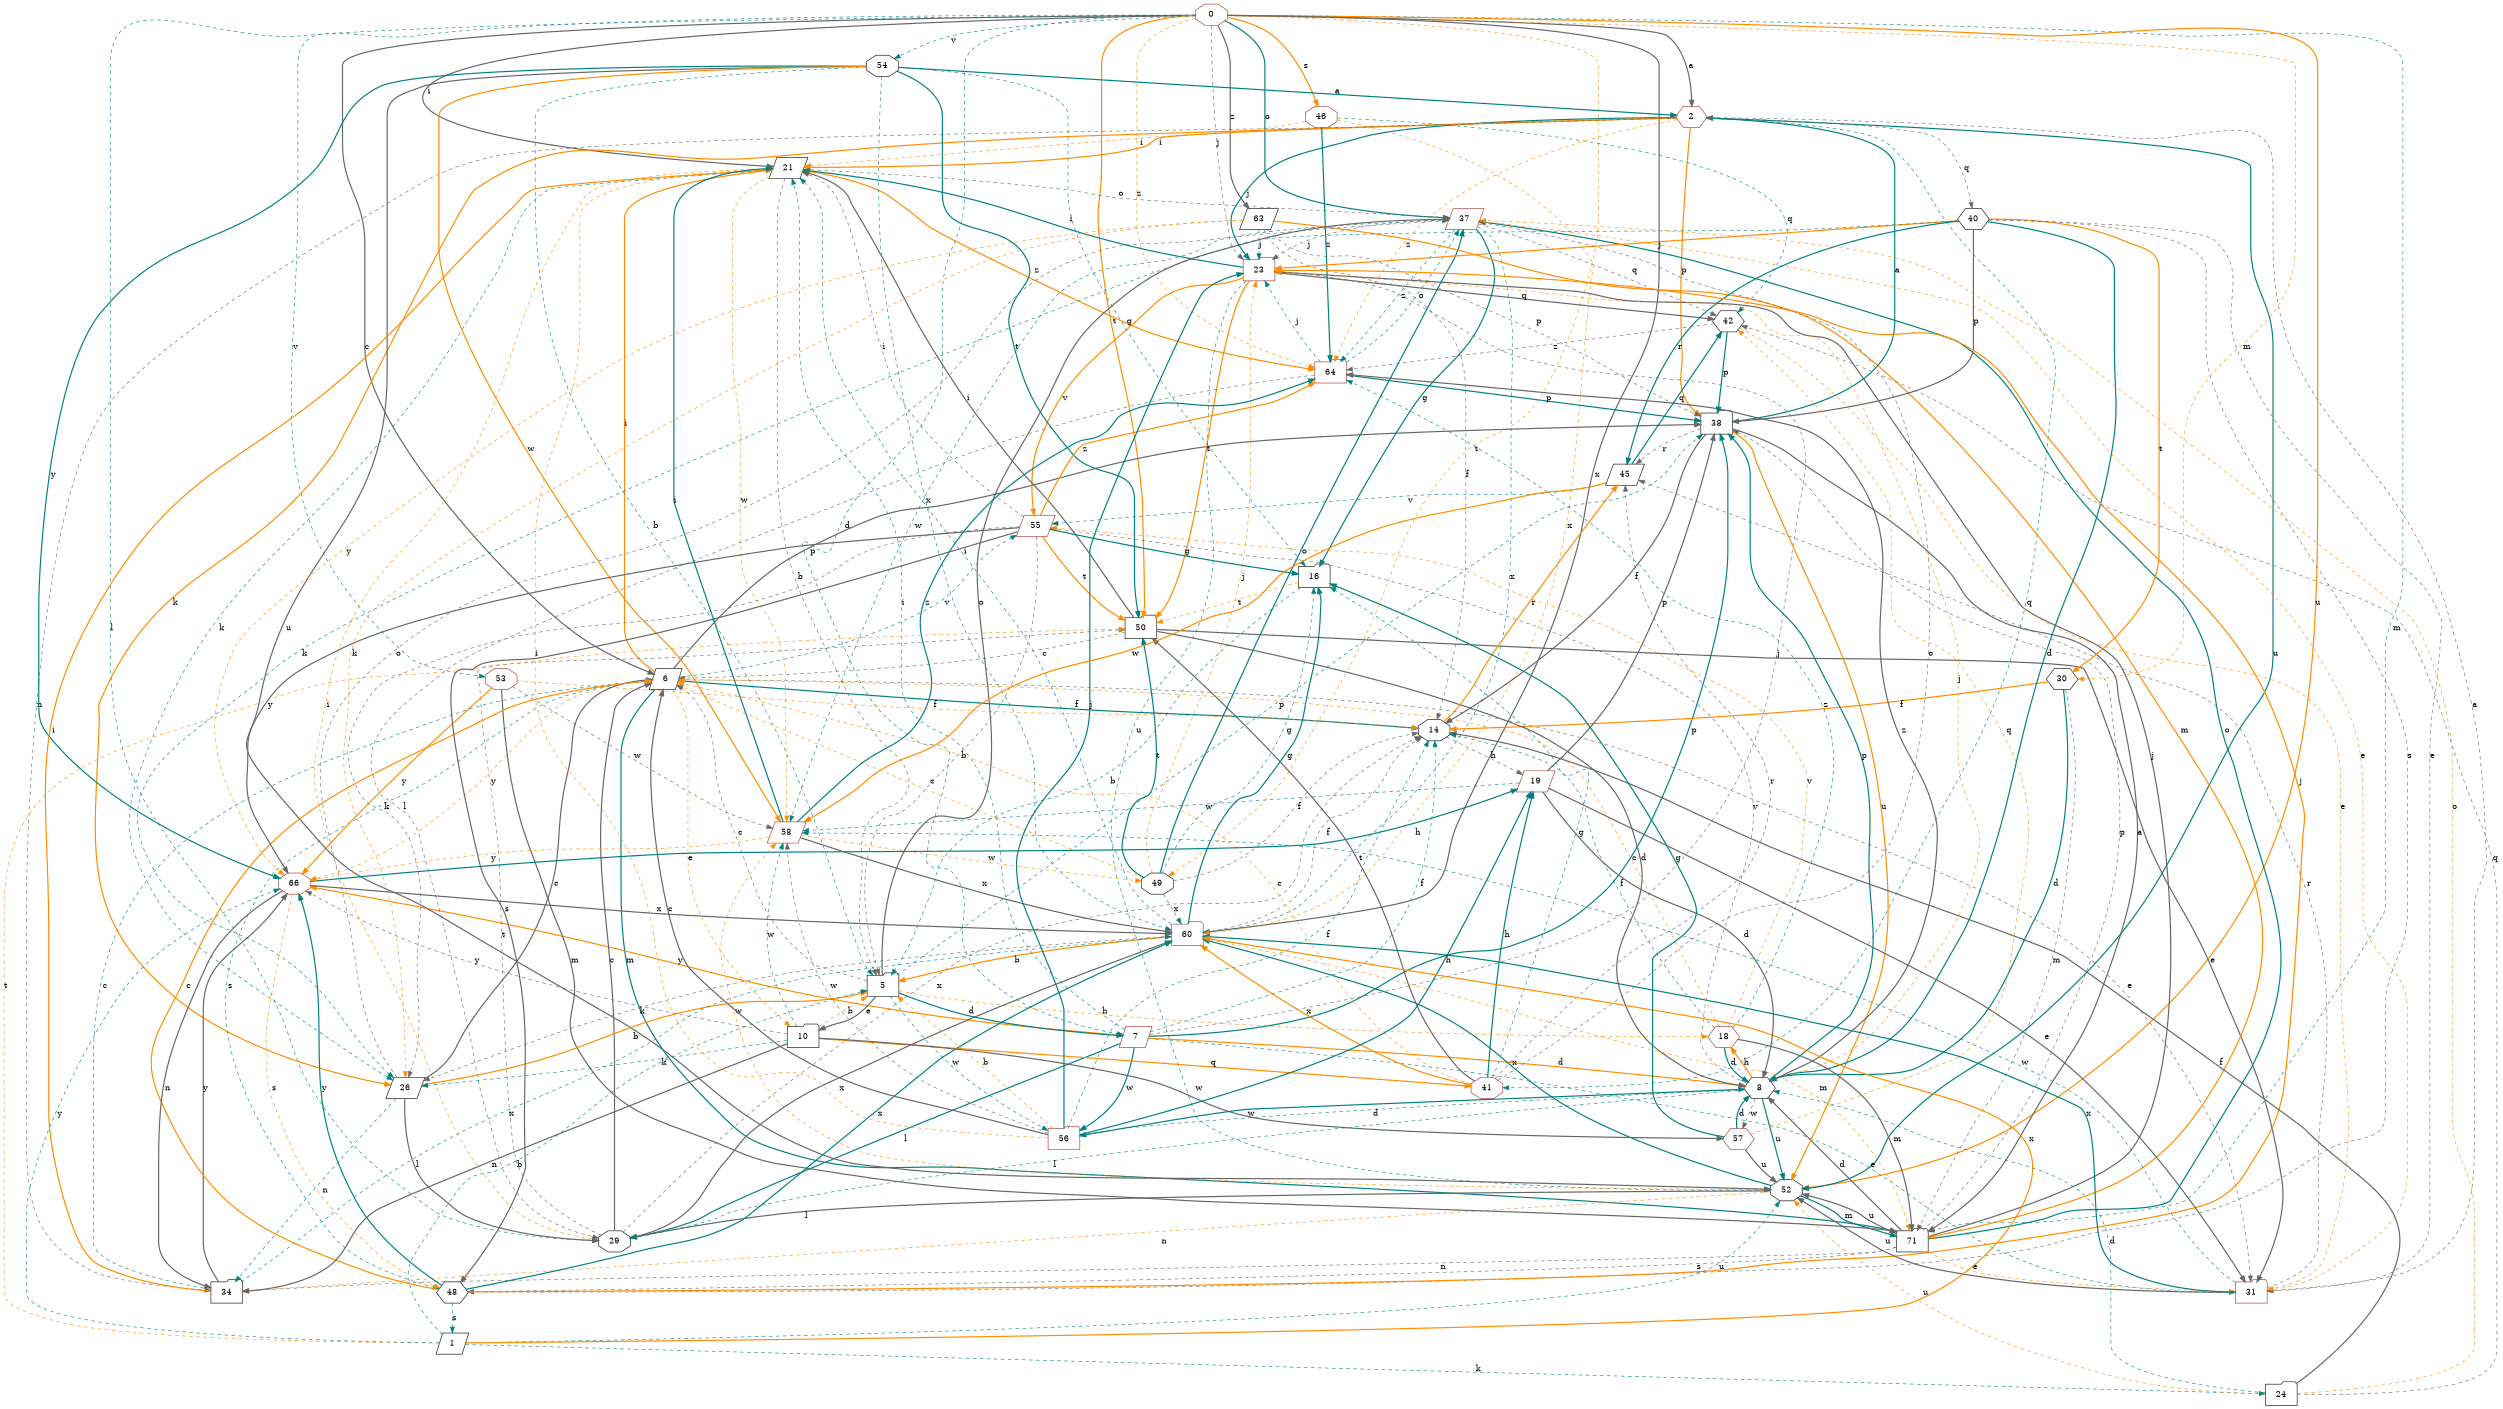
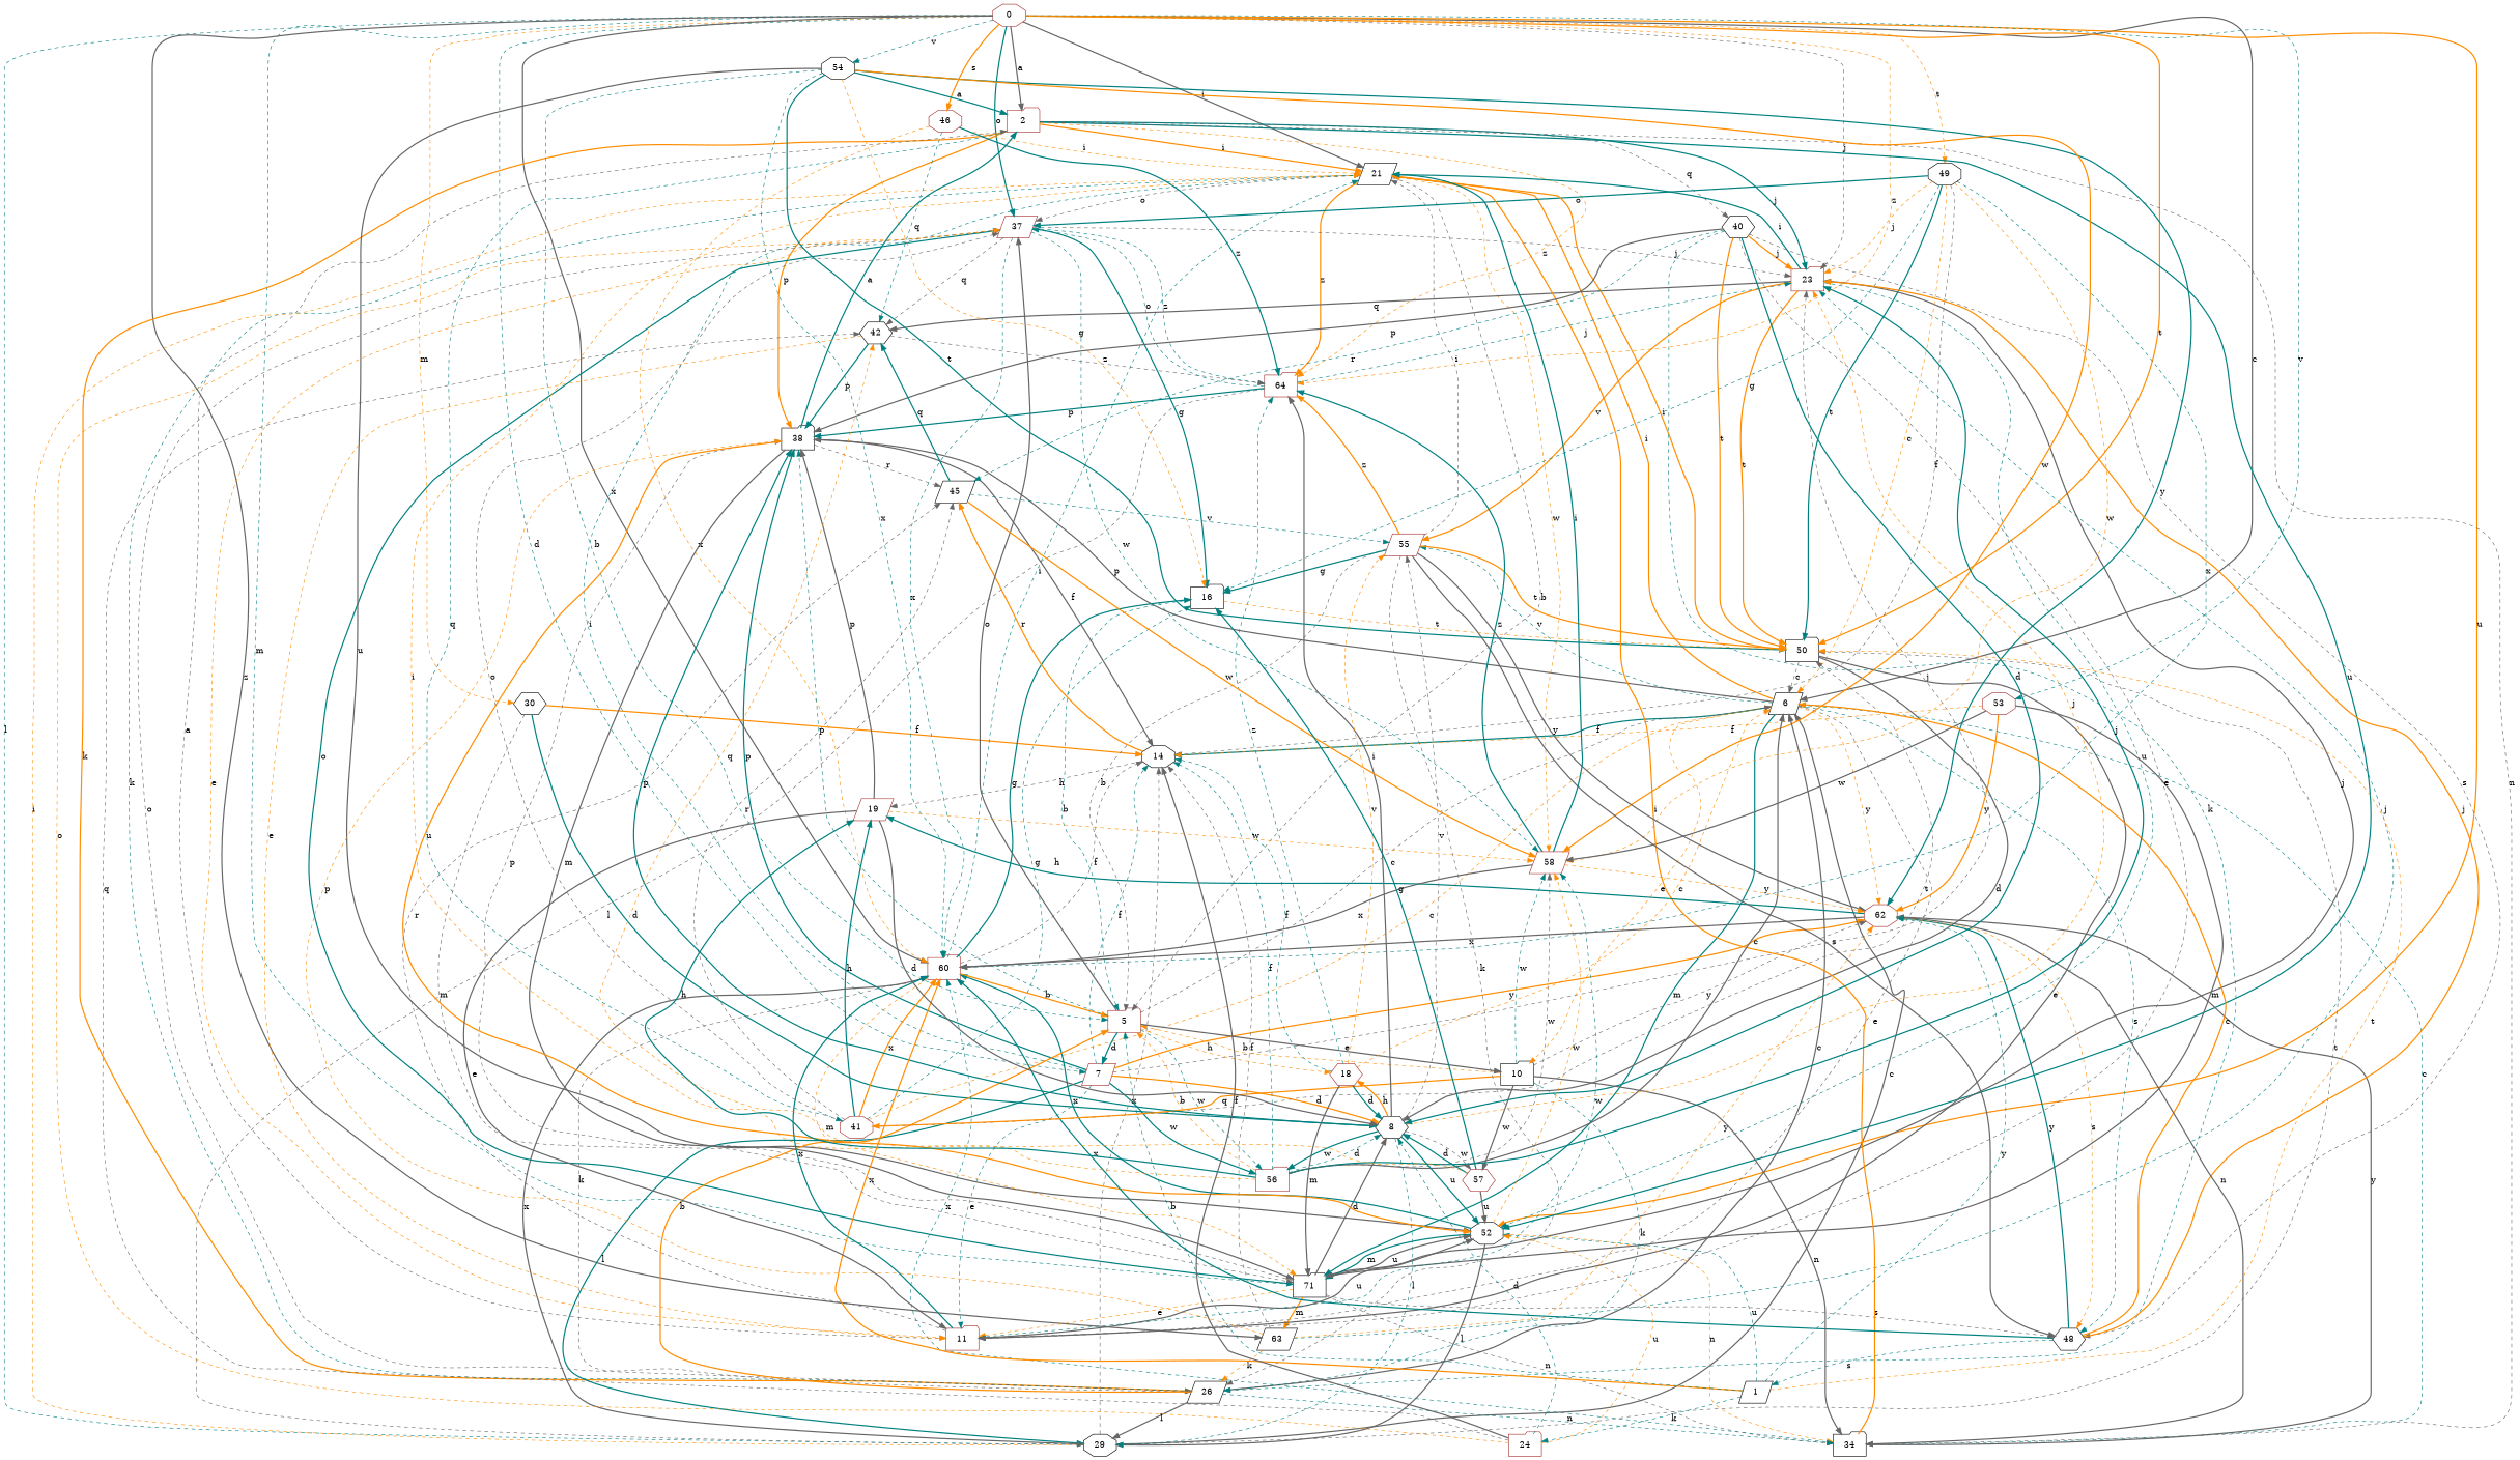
  strict digraph {
    node [color=black shape=folder]
    edge [color=teal style=dashed]
    0 [color=brown shape=octagon]
-   2 [color=brown shape=hexagon]
+   2 [color=brown]
    6 [shape=parallelogram]
    7 [color=brown shape=parallelogram]
    21 [shape=parallelogram]
    23 [color=brown]
    29 [shape=octagon]
    30 [shape=hexagon]
    n9 [label=71]
    37 [color=brown shape=parallelogram]
    46 [color=brown shape=octagon]
    49 [shape=octagon]
    50
    52 [shape=octagon]
    53 [color=brown shape=octagon]
    54 [shape=octagon]
    60 [color=brown]
    63 [shape=parallelogram]
    64 [color=brown]
    26 [shape=parallelogram]
    34
    38
    40 [shape=hexagon]
    41 [color=brown shape=octagon]
    48 [shape=hexagon]
-   62 [color=brown shape=octagon label=66]
+   62 [color=brown shape=octagon]
    10
-   11 [color=brown label=31]
+   11 [color=brown]
    14 [shape=octagon]
    55 [color=brown shape=parallelogram]
    56 [color=brown]
    8 [shape=hexagon]
-   5
+   5 [color=brown]
    58 [color=brown shape=parallelogram]
    42 [shape=hexagon]
    16
    1 [shape=parallelogram]
-   24
+   24 [color=brown]
    18 [color=brown shape=hexagon]
    19 [color=brown shape=parallelogram]
    45 [shape=parallelogram]
    57 [color=brown shape=hexagon]
    0 -> 2 [color=gray40 label=a style=bold]
    0 -> 6 [color=gray40 label=c style=bold]
    0 -> 7 [label=d]
    0 -> 21 [color=gray40 label=i style=bold]
    0 -> 23 [color=gray40 label=j]
    0 -> 29 [label=l]
    0 -> 30 [color=darkorange label=m]
    0 -> n9 [label=m]
    0 -> 37 [label=o style=bold]
    0 -> 46 [color=darkorange label=s style=bold]
    0 -> 49 [color=darkorange label=t]
    0 -> 50 [color=darkorange label=t style=bold]
    0 -> 52 [color=darkorange label=u style=bold]
    0 -> 53 [label=v]
    0 -> 54 [label=v]
    0 -> 60 [color=gray40 label=x style=bold]
    0 -> 63 [color=gray40 label=z style=bold]
    0 -> 64 [color=darkorange label=z]
    2 -> 21 [color=darkorange label=i style=bold]
    2 -> 23 [label=j style=bold]
    2 -> 52 [label=u style=bold]
    2 -> 64 [color=darkorange label=z]
    2 -> 26 [color=darkorange label=k style=bold]
    2 -> 34 [color=gray40 label=n]
    2 -> 38 [color=darkorange label=p style=bold]
    2 -> 40 [color=gray40 label=q]
    2 -> 41 [label=q]
    6 -> 21 [color=darkorange label=i style=bold]
    6 -> n9 [label=m style=bold]
    6 -> 38 [color=gray40 label=p style=bold]
    6 -> 48 [label=s]
    6 -> 62 [color=darkorange label=y]
    6 -> 10 [color=darkorange label=e]
    6 -> 11 [color=gray40 label=e]
    6 -> 14 [label=f style=bold]
    6 -> 55 [label=v]
    7 -> 21 [label=i]
    7 -> 23 [color=gray40 label=j]
    7 -> 29 [label=l style=bold]
    7 -> 38 [label=p style=bold]
    7 -> 62 [color=darkorange label=y style=bold]
    7 -> 11 [label=e]
    7 -> 14 [label=f]
    7 -> 56 [label=w style=bold]
    7 -> 8 [color=darkorange label=d style=bold]
    21 -> 37 [color=gray40 label=o]
    21 -> 64 [color=darkorange label=z style=bold]
    21 -> 26 [label=k]
    21 -> 5 [color=gray40 label=b]
    21 -> 58 [color=darkorange label=w]
    23 -> 21 [label=i style=bold]
    23 -> 50 [color=darkorange label=t style=bold]
    23 -> 52 [label=u]
    23 -> 55 [color=darkorange label=v style=bold]
    23 -> 42 [color=gray40 label=q style=bold]
    29 -> 6 [color=gray40 label=c style=bold]
    29 -> 21 [color=darkorange label=i]
    29 -> 50 [color=gray40 label=t]
    29 -> 60 [color=gray40 label=x style=bold]
    29 -> 14 [color=gray40 label=x]
    30 -> n9 [color=gray40 label=m]
    30 -> 14 [color=darkorange label=f style=bold]
    30 -> 8 [label=d style=bold]
    n9 -> 23 [color=gray40 label=j style=bold]
    n9 -> 37 [label=o style=bold]
    n9 -> 52 [color=gray40 label=u style=bold]
    n9 -> 34 [color=gray40 label=n]
    n9 -> 38 [color=gray40 label=p]
    n9 -> 48 [color=gray40 label=s]
    n9 -> 11 [color=darkorange label=e]
    n9 -> 8 [color=gray40 label=d style=bold]
    37 -> 23 [color=gray40 label=j]
    37 -> 60 [label=x]
    37 -> 64 [label=z]
    37 -> 11 [color=darkorange label=e]
    37 -> 58 [label=w]
    37 -> 42 [color=gray40 label=q]
    37 -> 16 [label=g style=bold]
    46 -> 21 [color=darkorange label=i]
    46 -> 60 [color=darkorange label=x]
    46 -> 64 [label=z style=bold]
    46 -> 42 [label=q]
    49 -> 6 [color=darkorange label=c]
    49 -> 23 [color=darkorange label=j]
    49 -> 37 [label=o style=bold]
    49 -> 50 [label=t style=bold]
    49 -> 60 [label=x]
    49 -> 14 [color=gray40 label=f]
-   58 -> 49 [color=darkorange label=w]
+   49 -> 58 [color=darkorange label=w]
    49 -> 16 [label=g]
    50 -> 6 [color=gray40 label=c]
-   50 -> 21 [color=gray40 label=i style=bold]
+   50 -> 21 [color=darkorange label=i style=bold]
    50 -> 11 [color=gray40 label=e style=bold]
    50 -> 8 [color=gray40 label=d style=bold]
    52 -> 29 [color=gray40 label=l style=bold]
    52 -> n9 [label=m style=bold]
    52 -> 60 [label=x style=bold]
    52 -> 34 [color=darkorange label=n]
    52 -> 58 [color=darkorange label=w]
    53 -> n9 [color=gray40 label=m style=bold]
    53 -> 62 [color=darkorange label=y style=bold]
    53 -> 14 [color=darkorange label=f]
-   53 -> 58 [color=gray40 label=w]
+   53 -> 58 [color=gray40 label=w style=bold]
    54 -> 2 [label=a style=bold]
    54 -> 50 [label=t style=bold]
    54 -> 52 [color=gray40 label=u style=bold]
    54 -> 60 [label=x]
    54 -> 62 [label=y style=bold]
    54 -> 5 [label=b]
    54 -> 58 [color=darkorange label=w style=bold]
-   54 -> 16 [label=g]
+   54 -> 16 [color=darkorange label=g]
    60 -> 21 [label=i]
    60 -> n9 [color=darkorange label=m]
    60 -> 26 [color=gray40 label=k]
    60 -> 14 [color=gray40 label=f]
    60 -> 5 [color=darkorange label=b style=bold]
    60 -> 16 [label=g style=bold]
    63 -> 23 [label=j]
-   63 -> n9 [color=darkorange label=m style=bold]
+   n9 -> 63 [color=darkorange label=m style=bold]
    63 -> 26 [color=darkorange label=k]
-   63 -> 38 [color=gray40 label=p]
+   63 -> 38 [color=darkorange label=p]
    63 -> 62 [color=darkorange label=y]
    63 -> 14 [color=gray40 label=f]
    64 -> 23 [label=j]
    64 -> 29 [color=gray40 label=l]
    64 -> 37 [label=o]
    64 -> 38 [label=p style=bold]
    26 -> 6 [color=gray40 label=c style=bold]
    26 -> 29 [color=gray40 label=l style=bold]
    26 -> 37 [color=gray40 label=o]
    26 -> 34 [label=n]
    26 -> 5 [color=darkorange label=b style=bold]
    34 -> 6 [label=c]
    34 -> 21 [color=darkorange label=i style=bold]
    34 -> 60 [label=x]
    34 -> 62 [color=gray40 label=y style=bold]
    38 -> 2 [label=a style=bold]
-   38 -> n9 [color=gray40 label=a style=bold]
+   38 -> n9 [color=gray40 label=m style=bold]
    38 -> 52 [color=darkorange label=u style=bold]
    38 -> 14 [color=gray40 label=f style=bold]
    38 -> 45 [color=gray40 label=r]
    40 -> 23 [color=darkorange label=j style=bold]
-   40 -> 30 [color=darkorange label=t style=bold]
+   40 -> 50 [color=darkorange label=t style=bold]
    40 -> 26 [label=k]
    40 -> 38 [color=gray40 label=p style=bold]
    40 -> 48 [color=gray40 label=s]
    40 -> 11 [color=gray40 label=e]
    40 -> 8 [label=d style=bold]
-   40 -> 45 [label=r style=bold]
+   40 -> 45 [label=r]
    41 -> 6 [color=darkorange label=c]
    41 -> 37 [color=gray40 label=o]
-   41 -> 50 [color=gray40 label=t style=bold]
+   41 -> 50 [color=gray40 label=t]
    41 -> 60 [color=darkorange label=x style=bold]
    41 -> 16 [label=g]
    41 -> 19 [label=h style=bold]
    41 -> 45 [color=gray40 label=r]
    48 -> 6 [color=darkorange label=c style=bold]
    48 -> 23 [color=darkorange label=j style=bold]
    48 -> 60 [label=x style=bold]
    48 -> 62 [label=y style=bold]
    48 -> 1 [label=s]
    62 -> 60 [color=gray40 label=x style=bold]
    62 -> 34 [color=gray40 label=n style=bold]
    62 -> 48 [color=darkorange label=s]
    62 -> 19 [label=h style=bold]
    10 -> 26 [label=k]
    10 -> 34 [color=gray40 label=n style=bold]
    10 -> 41 [color=darkorange label=q style=bold]
    10 -> 62 [color=gray40 label=y]
    10 -> 5 [color=darkorange label=b]
    10 -> 58 [label=w]
    10 -> 57 [color=gray40 label=w style=bold]
    11 -> 2 [color=gray40 label=a]
    11 -> 52 [color=gray40 label=u style=bold]
    11 -> 60 [label=x style=bold]
    11 -> 58 [label=w]
    11 -> 45 [color=gray40 label=r]
    14 -> 19 [color=gray40 label=h]
    14 -> 45 [color=darkorange label=r style=bold]
    55 -> 21 [color=gray40 label=i]
    55 -> 50 [color=darkorange label=t style=bold]
    55 -> 64 [color=darkorange label=z style=bold]
    55 -> 26 [color=gray40 label=k]
    55 -> 48 [color=gray40 label=s style=bold]
    55 -> 62 [color=gray40 label=y style=bold]
    55 -> 5 [color=gray40 label=b]
    55 -> 16 [label=g style=bold]
    56 -> 6 [color=gray40 label=c style=bold]
    56 -> 21 [color=darkorange label=i]
    56 -> 23 [label=j style=bold]
    56 -> 14 [label=f]
    56 -> 8 [label=d]
    56 -> 5 [color=darkorange label=b]
    56 -> 58 [color=gray40 label=w]
    56 -> 19 [label=h style=bold]
    8 -> 23 [color=darkorange label=j]
    8 -> 29 [label=l]
    8 -> 52 [label=u style=bold]
-   8 -> 64 [color=gray40 label=z style=bold]
+   8 -> 64 [color=gray40 label=i style=bold]
    8 -> 38 [label=p style=bold]
    8 -> 55 [color=gray40 label=v]
    8 -> 56 [label=w style=bold]
    8 -> 18 [color=darkorange label=h style=bold]
    8 -> 57 [color=gray40 label=w]
    5 -> 6 [color=gray40 label=c]
    5 -> 7 [label=d style=bold]
    5 -> 37 [color=gray40 label=o style=bold]
    5 -> 38 [label=p]
    5 -> 10 [color=gray40 label=e style=bold]
    5 -> 56 [label=w]
    5 -> 18 [color=darkorange label=h]
    58 -> 21 [label=i style=bold]
    58 -> 60 [color=gray40 label=x style=bold]
    58 -> 64 [label=z style=bold]
    58 -> 62 [color=darkorange label=y]
    42 -> 64 [color=gray40 label=z]
    42 -> 38 [label=p style=bold]
    42 -> 11 [color=darkorange label=e]
    16 -> 50 [color=darkorange label=t]
    16 -> 5 [label=b]
    1 -> 50 [color=darkorange label=t]
    1 -> 52 [label=u]
    1 -> 60 [color=darkorange label=x style=bold]
    1 -> 62 [label=y]
    1 -> 5 [label=b]
    1 -> 24 [label=k]
    24 -> 37 [color=darkorange label=o]
    24 -> 52 [color=darkorange label=u]
    24 -> 14 [color=gray40 label=f style=bold]
    24 -> 8 [label=d]
    24 -> 42 [color=gray40 label=q]
    18 -> 6 [color=darkorange label=c]
    18 -> n9 [color=gray40 label=m style=bold]
    18 -> 64 [label=z]
    18 -> 14 [label=f]
    18 -> 55 [color=darkorange label=v]
    18 -> 8 [label=d style=bold]
    19 -> 38 [color=gray40 label=p style=bold]
    19 -> 11 [color=gray40 label=e style=bold]
    19 -> 8 [color=gray40 label=d style=bold]
-   19 -> 58 [label=w]
+   19 -> 58 [color=darkorange label=w]
    45 -> 55 [label=v]
    45 -> 58 [color=darkorange label=w style=bold]
    45 -> 42 [label=q style=bold]
    57 -> 52 [color=gray40 label=u style=bold]
    57 -> 8 [label=d style=bold]
    57 -> 42 [color=darkorange label=q]
    57 -> 16 [label=g style=bold]
  }
